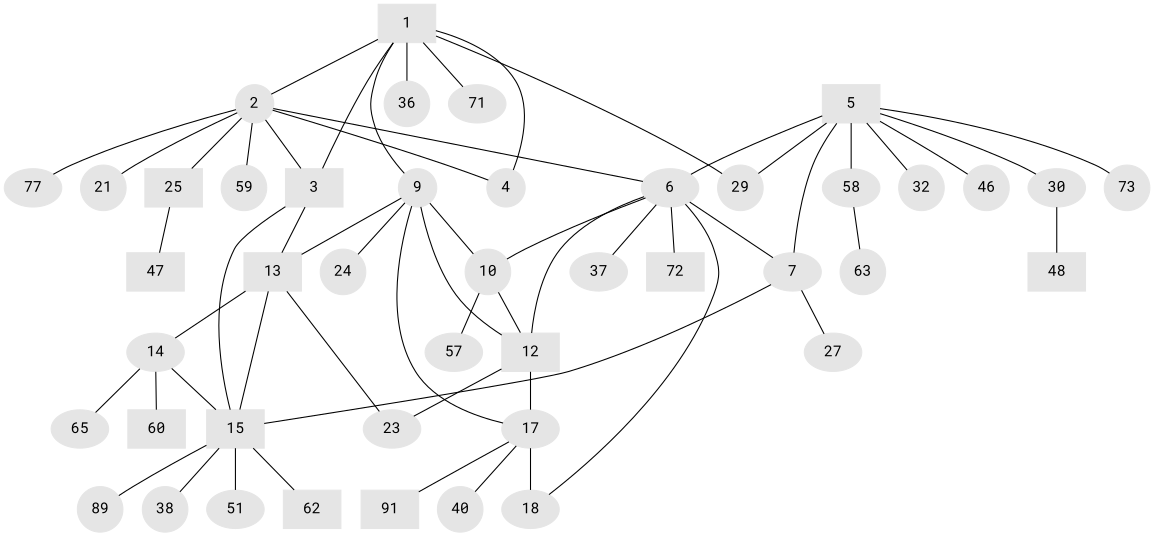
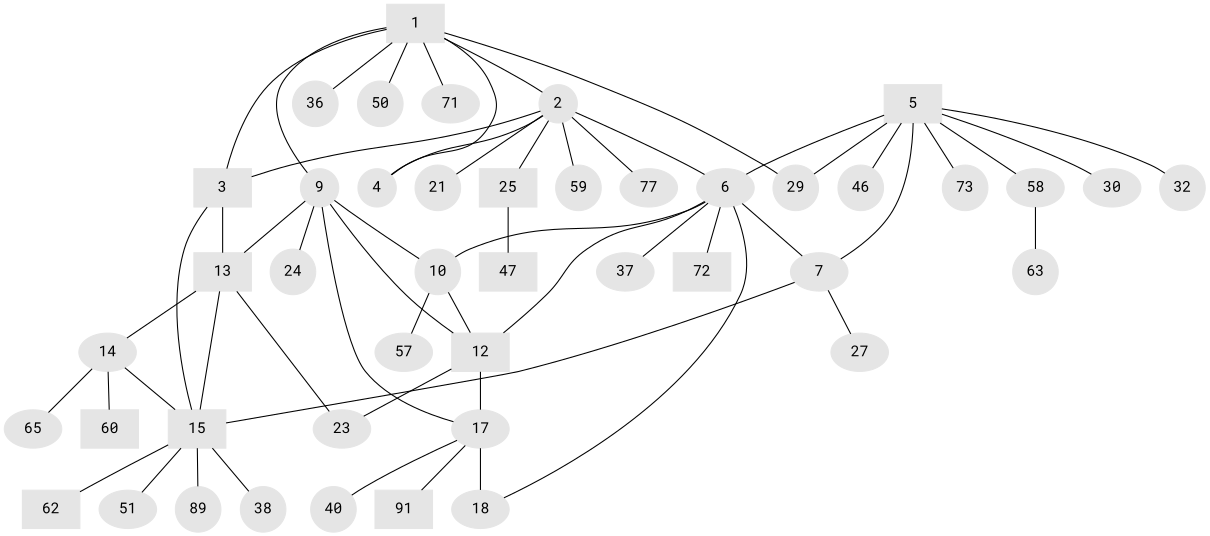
  graph {
    fontname="Roboto Mono"
    node [color=gray90 fontname="Roboto Mono" shape=circle style=filled]
    edge [fontname="Roboto Mono"]
    1 [shape=box super="+34"]
    2
    3 [shape=box]
    4 [super="+66"]
    9 [super="+11"]
    29 [super="+41"]
    36
+   50 [super="+85+52"]
    71 [shape=ellipse]
    6 [shape=ellipse super="+8+75"]
    21
    25 [shape=box super="+45"]
    59
    77 [shape=ellipse]
    13 [shape=box]
    15 [shape=box super="+16+35+86+67"]
    17 [shape=ellipse super="+19+28+33"]
    10 [super="+56+88+93"]
    12 [shape=box super="+22+31"]
    24 [super="+54"]
    7 [shape=ellipse]
    18 [shape=ellipse super="+20+61+84"]
    37 [shape=ellipse super="+80+69"]
    72 [shape=box]
    47 [shape=box]
    23 [shape=ellipse]
    14 [shape=ellipse super="+44+26"]
    38
    51 [shape=ellipse super="+82+68"]
    62 [shape=box]
    89
    40 [super="+76"]
    91 [shape=box]
    5 [shape=box]
    30 [shape=ellipse super="+39"]
    32
    46 [super="+64"]
    58 [shape=ellipse]
    73
    27 [shape=ellipse]
-   48 [shape=box]
    63
    57 [shape=ellipse]
    60 [shape=box]
    65 [shape=ellipse]
    1 -- 2
    1 -- 3
    1 -- 4
    1 -- 9
    1 -- 29
    1 -- 36
+   1 -- 50
    1 -- 71
    2 -- 3
    2 -- 4
    2 -- 6
    2 -- 21
    2 -- 25
    2 -- 59
    2 -- 77
    3 -- 13
    3 -- 15
    9 -- 13
    9 -- 17
    9 -- 10 [weight=2]
    9 -- 12 [weight=2]
    9 -- 24
    6 -- 10
    6 -- 12
    6 -- 7 [weight=2]
    6 -- 18
    6 -- 37
    6 -- 72
    25 -- 47
    13 -- 15 [weight=2]
    13 -- 23
    13 -- 14
    15 -- 38
    15 -- 51
    15 -- 62
    15 -- 89
    17 -- 18 [weight=4]
    17 -- 40
    17 -- 91
    10 -- 12
    10 -- 57
    12 -- 17
    12 -- 23
    7 -- 15
    7 -- 27
    14 -- 15 [weight=2]
    14 -- 60
    14 -- 65
    5 -- 29
    5 -- 6 [weight=2]
    5 -- 7
    5 -- 30
    5 -- 32
    5 -- 46
    5 -- 58
    5 -- 73
-   30 -- 48
    58 -- 63
  }
